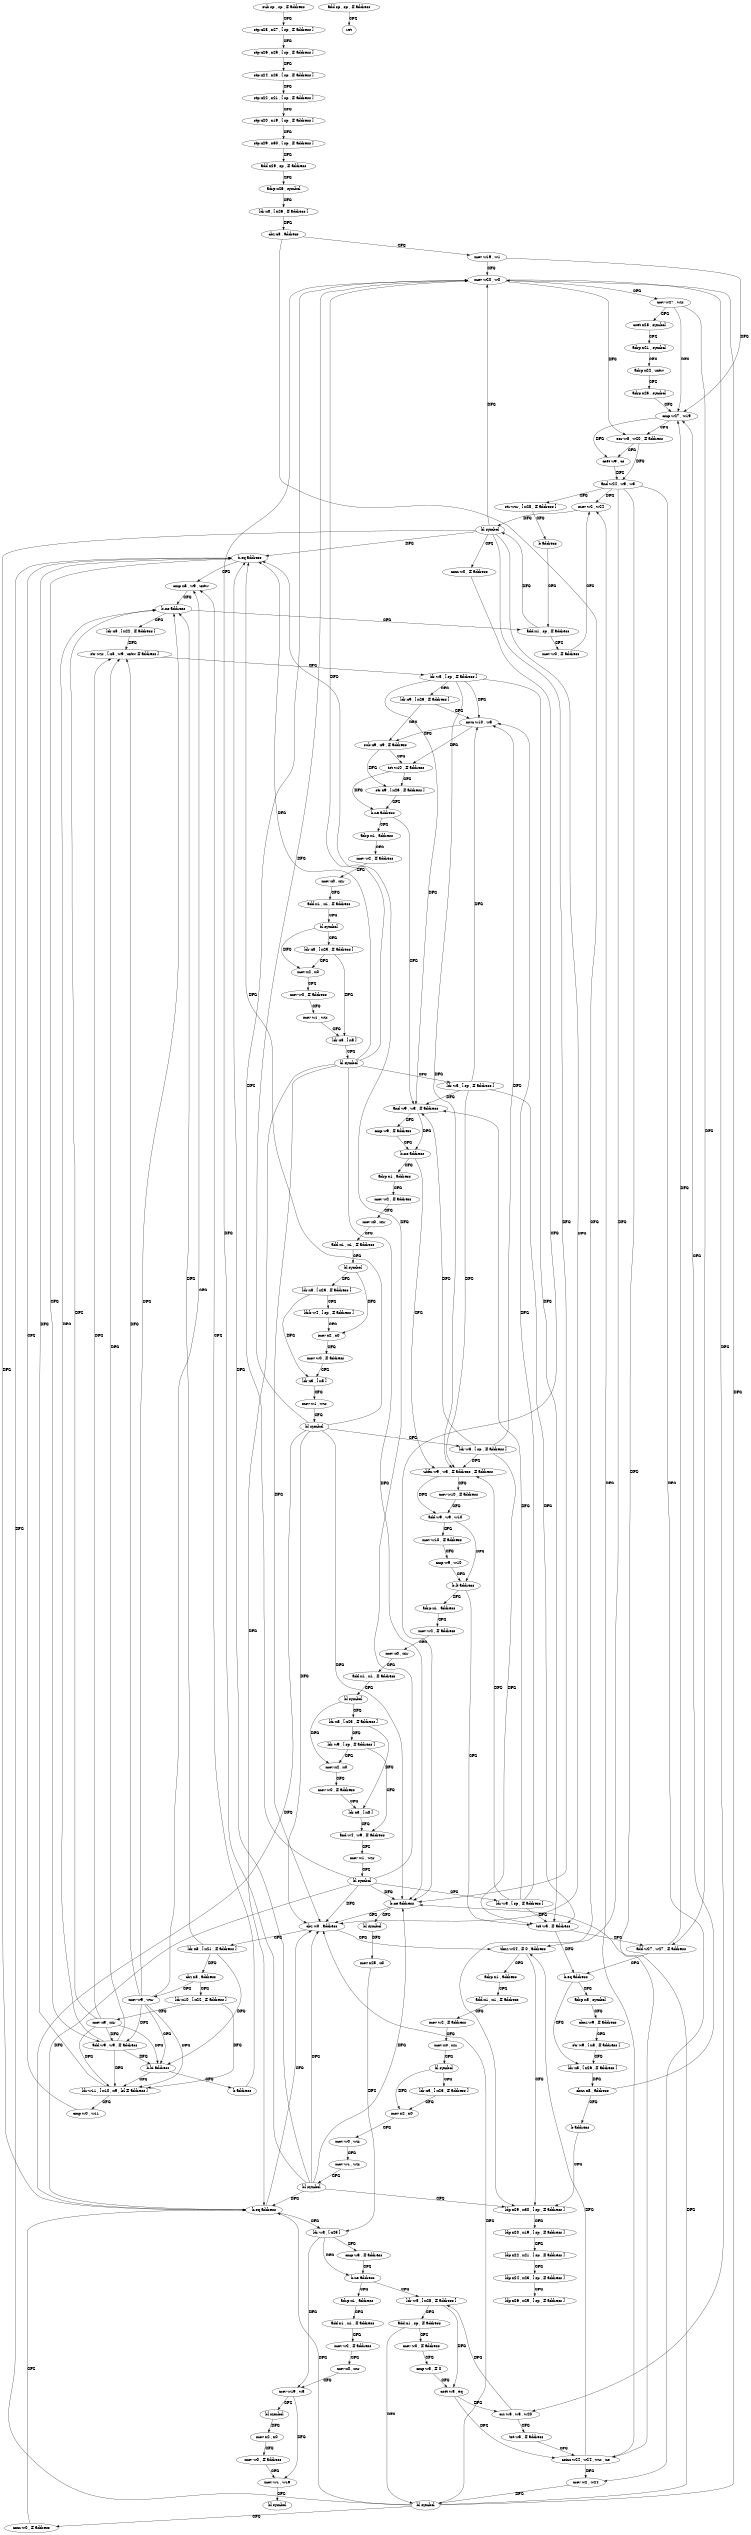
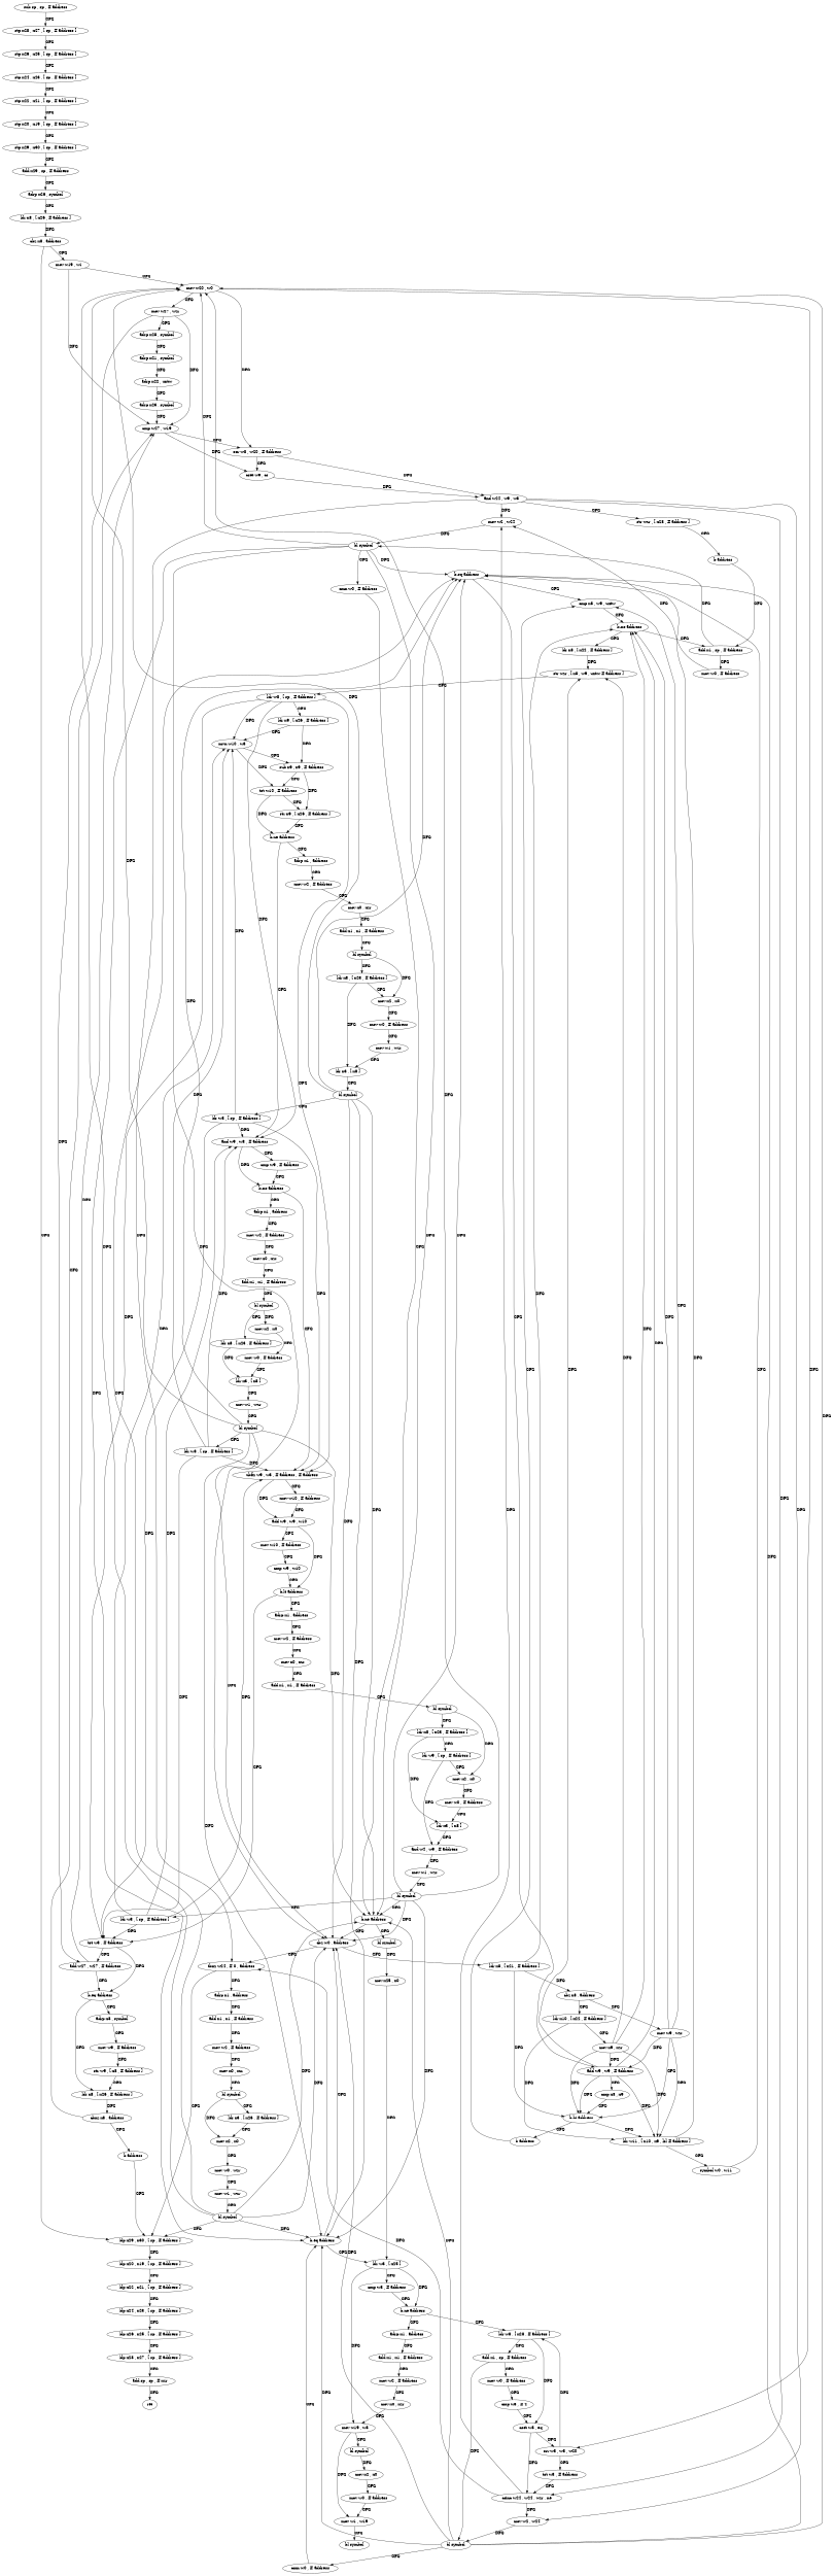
  digraph {
    n1 [label="sub sp , sp , # address"]
    n2 [label="stp x28 , x27 , [ sp , # address ]"]
    n3 [label="stp x26 , x25 , [ sp , # address ]"]
    n4 [label="stp x24 , x23 , [ sp , # address ]"]
    n5 [label="stp x22 , x21 , [ sp , # address ]"]
    n6 [label="stp x20 , x19 , [ sp , # address ]"]
    n7 [label="stp x29 , x30 , [ sp , # address ]"]
    n8 [label="add x29 , sp , # address"]
    n9 [label="adrp x26 , symbol"]
    n10 [label="ldr x8 , [ x26 , # address ]"]
    n11 [label="cbz x8 , address"]
    n12 [label="ldp x29 , x30 , [ sp , # address ]"]
    n13 [label="mov w19 , w1"]
    n14 [label="ldp x20 , x19 , [ sp , # address ]"]
    n15 [label="mov w20 , w0"]
    n16 [label="cmp w27 , w19"]
    n17 [label="ldp x22 , x21 , [ sp , # address ]"]
    n18 [label="mov w27 , wzr"]
    n19 [label="orr w8 , w8 , w20"]
    n20 [label="eor w8 , w20 , # address"]
    n21 [label="cset w9 , cs"]
    n22 [label="ldp x24 , x23 , [ sp , # address ]"]
    n23 [label="ldp x26 , x25 , [ sp , # address ]"]
-   n25 [label="add sp , sp , # address"]
+   n24 [label="ldp x28 , x27 , [ sp , # address ]"]
+   n25 [label="add sp , sp , # xzr"]
    n26 [label=ret]
-   n27 [label="cset x28 , symbol"]
+   n27 [label="adrp x28 , symbol"]
    n28 [label="add w27 , w27 , # address"]
    n29 [label="ldr w8 , [ x28 , # address ]"]
    n30 [label="tst w8 , # address"]
    n31 [label="and w24 , w9 , w8"]
    n32 [label="adrp x21 , symbol"]
    n33 [label="b.eq address"]
    n34 [label="adrp x22 , uxtw"]
    n35 [label="adrp x23 , symbol"]
    n36 [label="add x1 , sp , # address"]
    n37 [label="mov w0 , # address"]
    n38 [label="bl symbol"]
    n39 [label="mov w2 , w24"]
    n40 [label="cmn w0 , # address"]
    n41 [label="b.ne address"]
    n42 [label="cbz w0 , address"]
    n43 [label="b.eq address"]
    n44 [label="b.eq address"]
    n45 [label="bl symbol"]
    n46 [label="tbnz w24 , # 0 , address"]
    n47 [label="ldr x8 , [ x21 , # address ]"]
    n48 [label="ldr w8 , [ x25 ]"]
    n49 [label="cmp x8 , w9 , uxtw"]
    n50 [label="add w9 , w9 , # address"]
    n51 [label="mov x25 , x0"]
    n52 [label="adrp x1 , address"]
    n53 [label="cbz x8 , address"]
    n54 [label="b.ne address"]
    n55 [label="b.hi address"]
    n56 [label="add x1 , x1 , # address"]
    n57 [label="mov w9 , wzr"]
    n58 [label="ldr x10 , [ x22 , # address ]"]
    n59 [label="ldr x8 , [ x22 , # address ]"]
    n60 [label="ldr w11 , [ x10 , x9 , lsl # address ]"]
    n61 [label="b address"]
    n62 [label="mov w19 , w8"]
    n63 [label="cmp w8 , # address"]
    n64 [label="b.ne address"]
    n65 [label="bl symbol"]
    n66 [label="mov w1 , w19"]
    n67 [label="adrp x1 , address"]
    n68 [label="mov w2 , # address"]
    n69 [label="str wzr , [ x8 , w9 , uxtw # address ]"]
    n70 [label="mov x9 , xzr"]
-   n71 [label="cmp w0 , w11"]
+   n71 [label="symbol w0 , w11"]
    n72 [label="ldr w8 , [ sp , # address ]"]
+   n73 [label="cmp x8 , x9"]
    n74 [label="add x1 , x1 , # address"]
    n75 [label="mov w2 , # address"]
    n76 [label="mov x0 , xzr"]
    n77 [label="mov x2 , x0"]
    n78 [label="bl symbol"]
    n79 [label="mov w0 , # address"]
    n80 [label="add x1 , sp , # address"]
    n81 [label="cset w8 , eq"]
    n82 [label="mov w0 , # address"]
    n83 [label="bl symbol"]
    n84 [label="csinc w24 , w24 , wzr , ne"]
-   n85 [label="cmp w8 , # 0"]
+   n85 [label="cmp w8 , # 4"]
    n86 [label="cmn w0 , # address"]
    n87 [label="mov w2 , w24"]
    n88 [label="mov x0 , xzr"]
    n89 [label="bl symbol"]
    n90 [label="ldr x3 , [ x26 , # address ]"]
    n91 [label="mov x2 , x0"]
    n92 [label="mov w0 , wzr"]
    n93 [label="mov w1 , wzr"]
    n94 [label="bl symbol"]
    n95 [label="ldr x9 , [ x26 , # address ]"]
    n96 [label="mvn w10 , w8"]
    n97 [label="and w9 , w8 , # address"]
    n98 [label="ubfiz w9 , w8 , # address , # address"]
    n99 [label="tst w8 , # address"]
    n100 [label="sub x9 , x9 , # address"]
    n101 [label="tst w10 , # address"]
    n102 [label="cmp w9 , # address"]
    n103 [label="b.ne address"]
    n104 [label="mov w10 , # address"]
    n105 [label="add w9 , w9 , w10"]
    n106 [label="str x9 , [ x26 , # address ]"]
    n107 [label="b.ne address"]
    n108 [label="adrp x1 , address"]
    n109 [label="mov w2 , # address"]
    n110 [label="adrp x1 , address"]
    n111 [label="mov x0 , xzr"]
    n112 [label="mov w2 , # address"]
    n113 [label="mov w10 , # address"]
    n114 [label="b.lt address"]
    n115 [label="mov x0 , xzr"]
    n116 [label="add x1 , x1 , # address"]
    n117 [label="bl symbol"]
    n118 [label="ldr x8 , [ x23 , # address ]"]
    n119 [label="mov x2 , x0"]
    n120 [label="ldr x3 , [ x8 ]"]
    n121 [label="mov w0 , # address"]
    n122 [label="bl symbol"]
    n123 [label="mov w1 , wzr"]
    n124 [label="ldr w8 , [ sp , # address ]"]
    n125 [label="cmp w9 , w10"]
    n126 [label="adrp x1 , address"]
    n127 [label="mov w2 , # address"]
    n128 [label="ldr x8 , [ x26 , # address ]"]
    n129 [label="adrp x8 , symbol"]
    n130 [label="mov x0 , xzr"]
    n131 [label="add x1 , x1 , # address"]
    n132 [label="bl symbol"]
    n133 [label="ldr x8 , [ x23 , # address ]"]
    n134 [label="mov x2 , x0"]
-   n135 [label="ldrb w4 , [ sp , # address ]"]
    n136 [label="ldr x3 , [ x8 ]"]
    n137 [label="mov w0 , # address"]
    n138 [label="mov w1 , wzr"]
    n139 [label="bl symbol"]
    n140 [label="ldr w8 , [ sp , # address ]"]
    n141 [label="cbnz x8 , address"]
-   n142 [label="cbnz w9 , # address"]
+   n142 [label="mov w9 , # address"]
    n143 [label="b address"]
    n144 [label="str w9 , [ x8 , # address ]"]
    n145 [label="add x1 , x1 , # address"]
    n146 [label="bl symbol"]
    n147 [label="ldr x8 , [ x23 , # address ]"]
    n148 [label="mov x2 , x0"]
    n149 [label="ldr w9 , [ sp , # address ]"]
    n150 [label="ldr x3 , [ x8 ]"]
    n151 [label="mov w0 , # address"]
    n152 [label="and w4 , w9 , # address"]
    n153 [label="mov w1 , wzr"]
    n154 [label="bl symbol"]
    n155 [label="ldr w8 , [ sp , # address ]"]
    n156 [label="str wzr , [ x28 , # address ]"]
    n157 [label="b address"]
    n1 -> n2 [label=CFG]
    n2 -> n3 [label=CFG]
    n3 -> n4 [label=CFG]
    n4 -> n5 [label=CFG]
    n5 -> n6 [label=CFG]
    n6 -> n7 [label=CFG]
    n7 -> n8 [label=CFG]
    n8 -> n9 [label=CFG]
    n9 -> n10 [label=CFG]
    n10 -> n11 [label=DFG]
    n11 -> n12 [label=CFG]
    n11 -> n13 [label=CFG]
    n12 -> n14 [label=CFG]
    n13 -> n15 [label=CFG]
    n13 -> n16 [label=DFG]
    n14 -> n17 [label=CFG]
    n15 -> n18 [label=CFG]
    n15 -> n19 [label=DFG]
    n15 -> n20 [label=DFG]
    n16 -> n20 [label=CFG]
    n16 -> n21 [label=DFG]
    n17 -> n22 [label=CFG]
    n18 -> n16 [label=DFG]
    n18 -> n27 [label=CFG]
    n18 -> n28 [label=DFG]
    n19 -> n29 [label=DFG]
    n19 -> n30 [label=CFG]
    n20 -> n21 [label=CFG]
    n20 -> n31 [label=DFG]
    n21 -> n31 [label=DFG]
    n22 -> n23 [label=CFG]
+   n23 -> n24 [label=CFG]
+   n24 -> n25 [label=CFG]
    n25 -> n26 [label=CFG]
    n27 -> n32 [label=CFG]
    n28 -> n16 [label=DFG]
    n28 -> n33 [label=CFG]
    n29 -> n80 [label=CFG]
    n29 -> n81 [label=DFG]
    n30 -> n84 [label=CFG]
    n31 -> n39 [label=DFG]
    n31 -> n46 [label=DFG]
    n31 -> n84 [label=DFG]
    n31 -> n87 [label=DFG]
    n31 -> n156 [label=CFG]
    n32 -> n34 [label=CFG]
    n33 -> n128 [label=CFG]
    n33 -> n129 [label=CFG]
    n34 -> n35 [label=CFG]
    n35 -> n16 [label=CFG]
    n36 -> n37 [label=CFG]
    n36 -> n38 [label=DFG]
    n37 -> n39 [label=CFG]
    n38 -> n15 [label=DFG]
    n38 -> n40 [label=CFG]
    n38 -> n41 [label=DFG]
    n38 -> n42 [label=DFG]
    n38 -> n43 [label=DFG]
    n38 -> n44 [label=DFG]
    n39 -> n38 [label=DFG]
    n40 -> n41 [label=CFG]
    n41 -> n42 [label=CFG]
    n41 -> n45 [label=CFG]
    n42 -> n46 [label=CFG]
    n42 -> n47 [label=CFG]
    n43 -> n42 [label=CFG]
    n43 -> n48 [label=CFG]
    n44 -> n49 [label=CFG]
    n44 -> n50 [label=CFG]
    n45 -> n51 [label=DFG]
    n46 -> n12 [label=CFG]
    n46 -> n52 [label=CFG]
    n47 -> n53 [label=DFG]
    n47 -> n54 [label=DFG]
    n47 -> n55 [label=DFG]
    n48 -> n62 [label=DFG]
    n48 -> n63 [label=CFG]
    n48 -> n64 [label=DFG]
    n49 -> n54 [label=CFG]
    n50 -> n54 [label=DFG]
    n50 -> n55 [label=DFG]
    n50 -> n60 [label=DFG]
    n50 -> n69 [label=DFG]
+   n50 -> n73 [label=CFG]
    n51 -> n48 [label=DFG]
    n52 -> n56 [label=CFG]
    n53 -> n57 [label=CFG]
    n53 -> n58 [label=CFG]
    n54 -> n36 [label=CFG]
    n54 -> n59 [label=CFG]
    n55 -> n60 [label=CFG]
    n55 -> n61 [label=CFG]
    n56 -> n68 [label=CFG]
    n57 -> n49 [label=CFG]
    n57 -> n50 [label=DFG]
    n57 -> n54 [label=DFG]
    n57 -> n55 [label=CFG]
    n57 -> n60 [label=DFG]
-   n57 -> n69 [label=DFG]
    n58 -> n60 [label=DFG]
    n58 -> n70 [label=CFG]
    n59 -> n69 [label=DFG]
    n60 -> n44 [label=DFG]
    n60 -> n71 [label=CFG]
    n61 -> n49 [label=CFG]
    n62 -> n65 [label=CFG]
    n62 -> n66 [label=DFG]
    n63 -> n64 [label=CFG]
    n64 -> n29 [label=CFG]
    n64 -> n67 [label=CFG]
    n65 -> n77 [label=DFG]
    n66 -> n78 [label=CFG]
    n67 -> n74 [label=CFG]
    n68 -> n88 [label=CFG]
    n69 -> n72 [label=CFG]
    n70 -> n50 [label=DFG]
    n70 -> n54 [label=DFG]
    n70 -> n55 [label=DFG]
    n70 -> n60 [label=DFG]
    n70 -> n69 [label=DFG]
    n71 -> n44 [label=CFG]
    n72 -> n95 [label=CFG]
    n72 -> n96 [label=DFG]
    n72 -> n97 [label=DFG]
    n72 -> n98 [label=DFG]
    n72 -> n99 [label=DFG]
+   n73 -> n55 [label=CFG]
    n74 -> n75 [label=CFG]
    n75 -> n76 [label=CFG]
    n76 -> n62 [label=CFG]
    n77 -> n79 [label=CFG]
    n79 -> n66 [label=CFG]
    n80 -> n82 [label=CFG]
    n80 -> n83 [label=DFG]
    n81 -> n19 [label=DFG]
    n81 -> n84 [label=DFG]
    n82 -> n85 [label=CFG]
    n83 -> n15 [label=DFG]
    n83 -> n41 [label=DFG]
    n83 -> n42 [label=DFG]
    n83 -> n43 [label=DFG]
    n83 -> n44 [label=DFG]
    n83 -> n86 [label=CFG]
    n84 -> n39 [label=DFG]
    n84 -> n46 [label=DFG]
    n84 -> n87 [label=DFG]
    n85 -> n81 [label=CFG]
    n86 -> n43 [label=CFG]
    n87 -> n83 [label=DFG]
    n88 -> n89 [label=CFG]
    n89 -> n90 [label=CFG]
    n89 -> n91 [label=DFG]
    n90 -> n91 [label=CFG]
    n91 -> n92 [label=CFG]
    n92 -> n93 [label=CFG]
    n93 -> n94 [label=CFG]
    n94 -> n12 [label=CFG]
    n94 -> n15 [label=DFG]
    n94 -> n41 [label=DFG]
    n94 -> n42 [label=DFG]
    n94 -> n43 [label=DFG]
    n94 -> n44 [label=DFG]
    n95 -> n96 [label=CFG]
    n95 -> n100 [label=DFG]
    n96 -> n100 [label=CFG]
    n96 -> n101 [label=DFG]
    n97 -> n102 [label=CFG]
    n97 -> n103 [label=DFG]
    n98 -> n104 [label=CFG]
    n98 -> n105 [label=DFG]
    n99 -> n28 [label=CFG]
    n99 -> n33 [label=DFG]
    n100 -> n101 [label=CFG]
    n100 -> n106 [label=DFG]
    n101 -> n106 [label=CFG]
    n101 -> n107 [label=DFG]
    n102 -> n103 [label=CFG]
    n103 -> n98 [label=CFG]
    n103 -> n110 [label=CFG]
    n104 -> n105 [label=CFG]
    n105 -> n113 [label=CFG]
    n105 -> n114 [label=DFG]
    n106 -> n107 [label=CFG]
    n107 -> n97 [label=CFG]
    n107 -> n108 [label=CFG]
    n108 -> n109 [label=CFG]
    n109 -> n111 [label=CFG]
    n110 -> n112 [label=CFG]
    n111 -> n116 [label=CFG]
    n112 -> n115 [label=CFG]
    n113 -> n125 [label=CFG]
    n114 -> n99 [label=CFG]
    n114 -> n126 [label=CFG]
    n115 -> n131 [label=CFG]
    n116 -> n117 [label=CFG]
    n117 -> n118 [label=CFG]
    n117 -> n119 [label=DFG]
    n118 -> n119 [label=CFG]
    n118 -> n120 [label=DFG]
    n119 -> n121 [label=CFG]
    n120 -> n122 [label=CFG]
    n121 -> n123 [label=CFG]
    n122 -> n15 [label=DFG]
    n122 -> n41 [label=DFG]
    n122 -> n42 [label=DFG]
    n122 -> n43 [label=DFG]
    n122 -> n44 [label=DFG]
    n122 -> n124 [label=CFG]
    n123 -> n120 [label=CFG]
    n124 -> n96 [label=DFG]
    n124 -> n97 [label=DFG]
    n124 -> n98 [label=DFG]
    n124 -> n99 [label=DFG]
    n125 -> n114 [label=CFG]
    n126 -> n127 [label=CFG]
    n127 -> n130 [label=CFG]
    n128 -> n141 [label=DFG]
    n129 -> n142 [label=CFG]
    n130 -> n145 [label=CFG]
    n131 -> n132 [label=CFG]
    n132 -> n133 [label=CFG]
    n132 -> n134 [label=DFG]
-   n133 -> n135 [label=CFG]
    n133 -> n136 [label=DFG]
    n134 -> n137 [label=CFG]
-   n135 -> n134 [label=CFG]
    n136 -> n138 [label=CFG]
    n137 -> n136 [label=CFG]
    n138 -> n139 [label=CFG]
    n139 -> n15 [label=DFG]
    n139 -> n41 [label=DFG]
    n139 -> n42 [label=DFG]
    n139 -> n43 [label=DFG]
    n139 -> n44 [label=DFG]
    n139 -> n140 [label=CFG]
    n140 -> n96 [label=DFG]
    n140 -> n97 [label=DFG]
    n140 -> n98 [label=DFG]
    n140 -> n99 [label=DFG]
    n141 -> n16 [label=CFG]
    n141 -> n143 [label=CFG]
    n142 -> n144 [label=CFG]
    n143 -> n12 [label=CFG]
    n144 -> n128 [label=CFG]
    n145 -> n146 [label=CFG]
    n146 -> n147 [label=CFG]
    n146 -> n148 [label=DFG]
    n147 -> n149 [label=CFG]
    n147 -> n150 [label=DFG]
    n148 -> n151 [label=CFG]
    n149 -> n148 [label=CFG]
    n149 -> n152 [label=CFG]
    n150 -> n152 [label=CFG]
    n151 -> n150 [label=CFG]
    n152 -> n153 [label=CFG]
    n153 -> n154 [label=CFG]
    n154 -> n15 [label=DFG]
    n154 -> n41 [label=DFG]
    n154 -> n42 [label=DFG]
    n154 -> n43 [label=DFG]
    n154 -> n44 [label=DFG]
    n154 -> n155 [label=CFG]
    n155 -> n96 [label=DFG]
    n155 -> n97 [label=DFG]
    n155 -> n98 [label=DFG]
    n155 -> n99 [label=DFG]
    n156 -> n157 [label=CFG]
    n157 -> n36 [label=CFG]
  }
